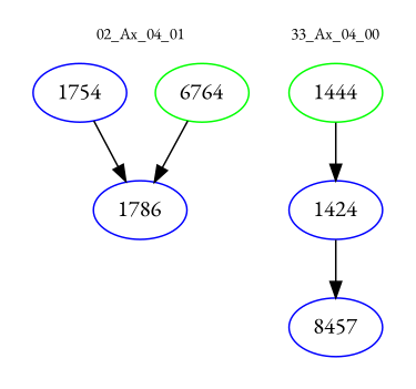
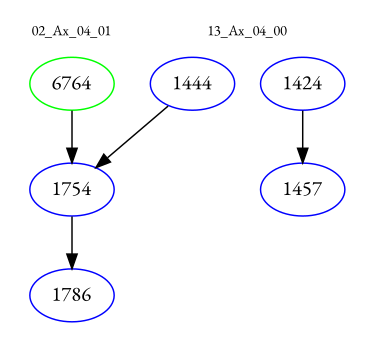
  digraph {
    fontname="EB Garamond"
    node [color=blue fontname="EB Garamond"]
    edge [color=black fontname="EB Garamond"]
    n1 [color=green label=6764]
    n2 [label=1754]
    n3 [label=1786]
-   n4 [color=green label=1444]
+   n4 [label=1444]
    n5 [label=1424]
-   n6 [label=8457]
+   n6 [label=1457]
    subgraph cluster_1 {
      color=white
      fontsize=10
      label="02_Ax_04_01"
      n1
      n2
      n3
    }
    subgraph cluster_2 {
      color=white
      fontsize=10
-     label="33_Ax_04_00"
+     label="13_Ax_04_00"
      n4
      n5
      n6
    }
-   n1 -> n3
+   n1 -> n2
    n2 -> n3
-   n4 -> n5
+   n4 -> n2
    n5 -> n6
  }
